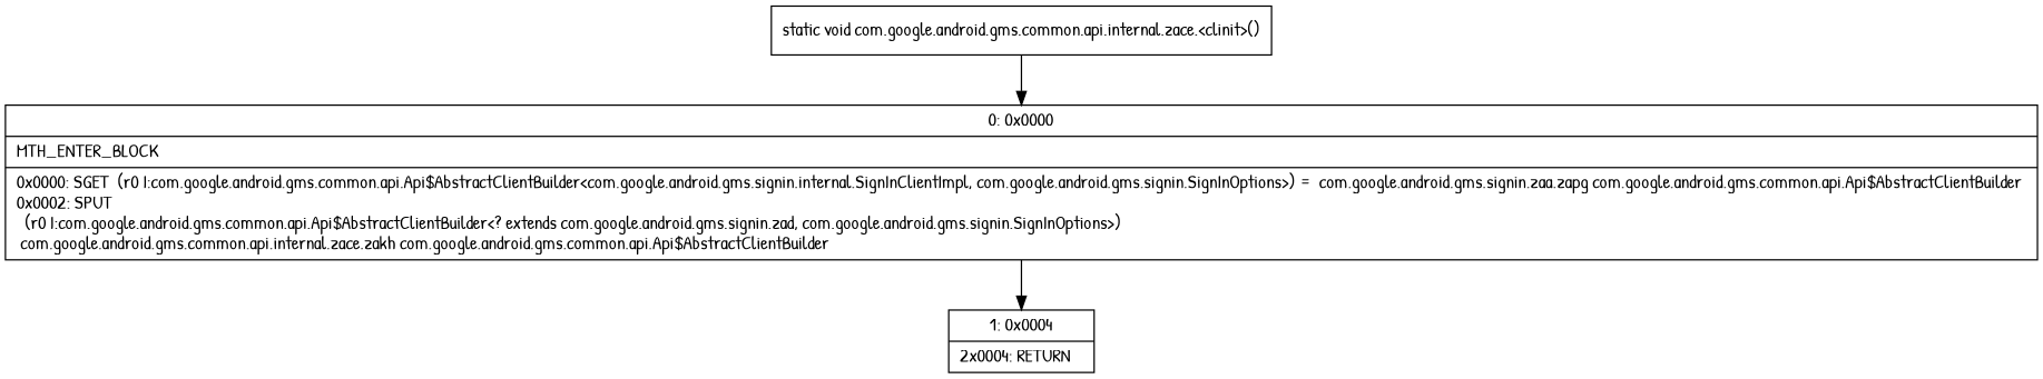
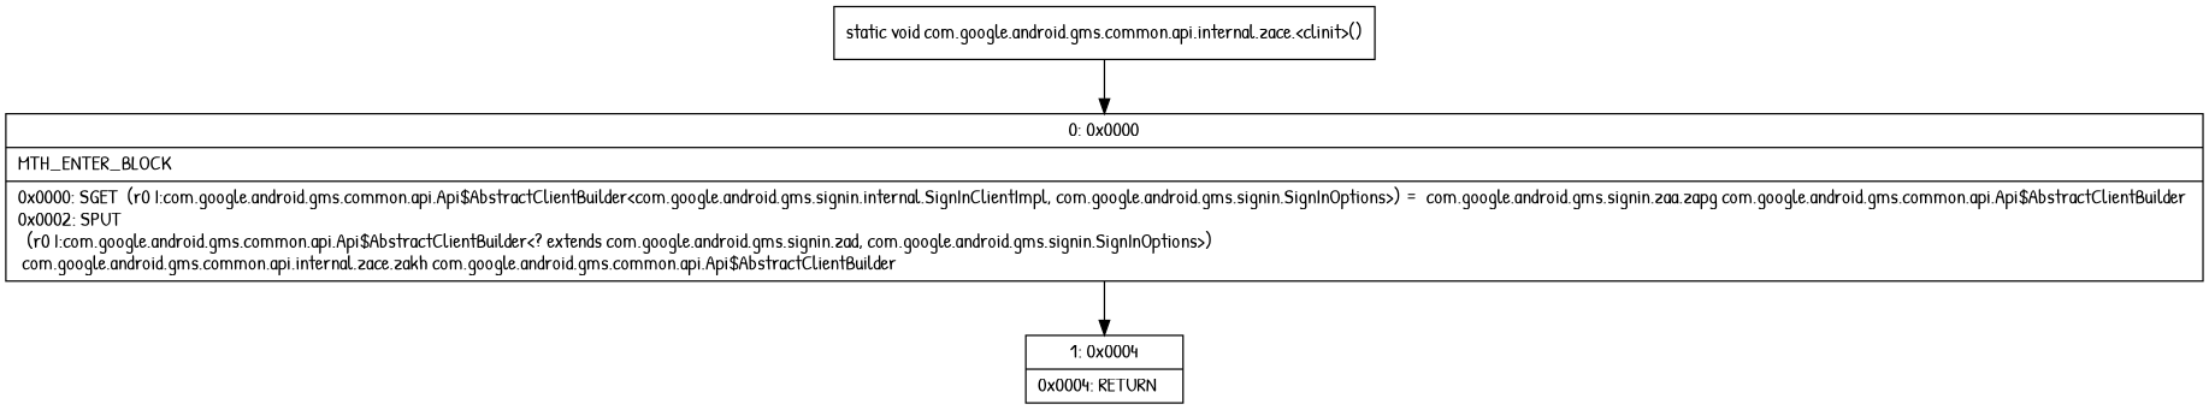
  digraph {
    fontname="Patrick Hand"
    node [shape=record fontname="Patrick Hand"]
    edge [fontname="Patrick Hand"]
    n1 [label="{0\:\ 0x0000|MTH_ENTER_BLOCK\l|0x0000: SGET  (r0 I:com.google.android.gms.common.api.Api$AbstractClientBuilder\<com.google.android.gms.signin.internal.SignInClientImpl, com.google.android.gms.signin.SignInOptions\>) =  com.google.android.gms.signin.zaa.zapg com.google.android.gms.common.api.Api$AbstractClientBuilder \l0x0002: SPUT  \l  (r0 I:com.google.android.gms.common.api.Api$AbstractClientBuilder\<? extends com.google.android.gms.signin.zad, com.google.android.gms.signin.SignInOptions\>)\l com.google.android.gms.common.api.internal.zace.zakh com.google.android.gms.common.api.Api$AbstractClientBuilder \l}"]
-   n2 [label="{1\:\ 0x0004|2x0004: RETURN   \l}"]
+   n2 [label="{1\:\ 0x0004|0x0004: RETURN   \l}"]
    n3 [label="{static void com.google.android.gms.common.api.internal.zace.\<clinit\>() }"]
    n1 -> n2
    n3 -> n1
  }
